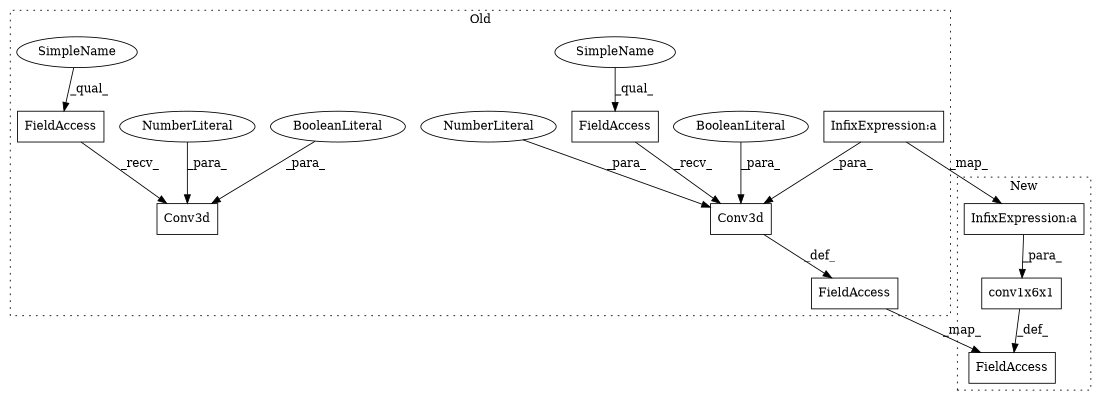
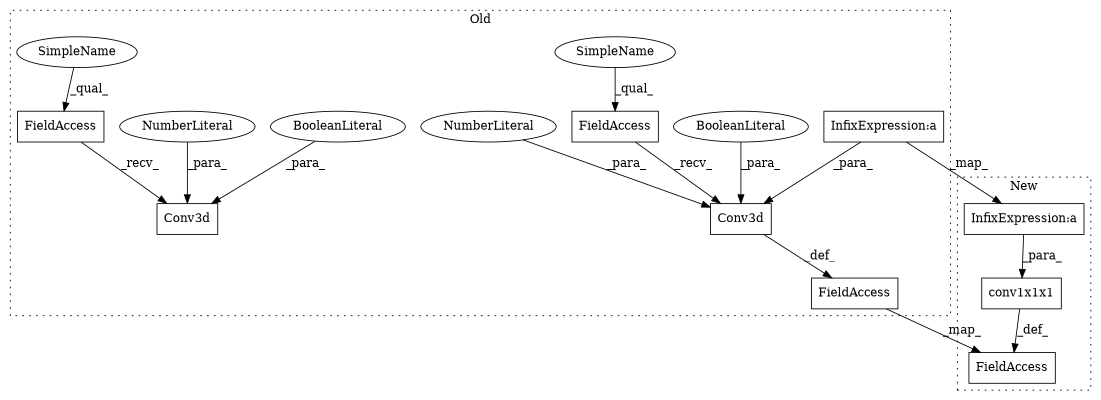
  digraph {
    node [a=22 l=5 s=1464 shape=box]
    n1 [a=32 l="7,1" label=Conv3d s="1473,1518"]
    n2 [a=34 l=1 label=NumberLiteral s=1511 shape=ellipse]
    n3 [l=8 label=FieldAccess]
    n4 [l=8 label=FieldAccess s=1266]
    n5 [a=32 l="7,1" label=Conv3d s="1275,1305"]
    n6 [a=34 l=1 label=NumberLiteral s=1298 shape=ellipse]
    n7 [a=27 l=3 label="InfixExpression:a" s=1493]
    n8 [a=9 label=BooleanLiteral s=1300 shape=ellipse]
    n9 [a=9 label=BooleanLiteral s=1513 shape=ellipse]
    n10 [l=10 label=FieldAccess s=1453]
    n11 [a=42 label=SimpleName shape=ellipse]
    n12 [a=42 label=SimpleName s=1266 shape=ellipse]
-   n13 [a=32 l="10,1" label=conv1x6x1 s="1512,1552"]
+   n13 [a=32 l="10,1" label=conv1x1x1 s="1512,1552"]
    n14 [a=27 l=3 label="InfixExpression:a" s=1535]
    n15 [l=10 label=FieldAccess s=1501]
    subgraph cluster_1 {
      label=Old
      style=dotted
      n1
      n2
      n3
      n4
      n5
      n6
      n7
      n8
      n9
      n10
      n11
      n12
    }
    subgraph cluster_2 {
      label=New
      style=dotted
      n13
      n14
      n15
    }
    n1 -> n10 [label=_def_]
    n2 -> n1 [label=_para_]
    n3 -> n1 [label=_recv_]
    n4 -> n5 [label=_recv_]
    n6 -> n5 [label=_para_]
    n7 -> n1 [label=_para_]
    n7 -> n14 [label=_map_]
    n8 -> n5 [label=_para_]
    n9 -> n1 [label=_para_]
    n10 -> n15 [label=_map_]
    n11 -> n3 [label=_qual_]
    n12 -> n4 [label=_qual_]
    n13 -> n15 [label=_def_]
    n14 -> n13 [label=_para_]
  }
